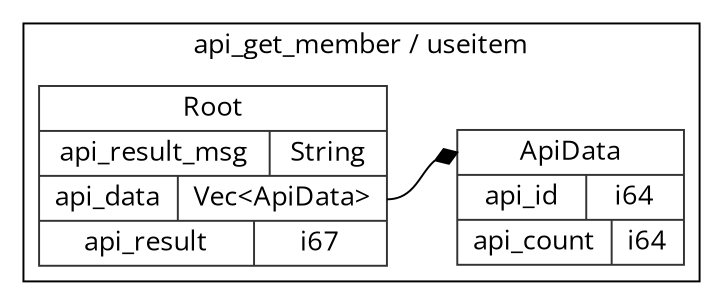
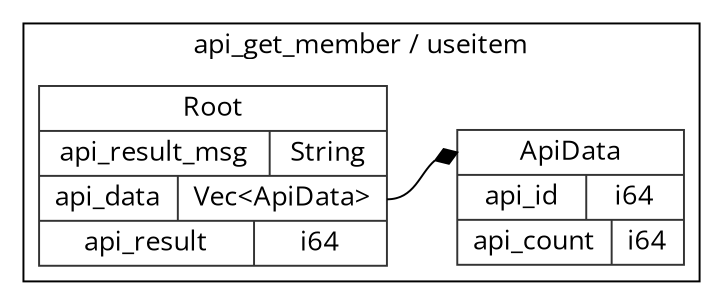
  digraph {
    rankdir=LR
    fontname="Open Sans"
    node [color=gray20 shape=record style=solid fontname="Open Sans"]
    n1 [label="<ApiData> ApiData  | { api_id | <api_id> i64 } | { api_count | <api_count> i64 }"]
-   n2 [label="<Root> Root  | { api_result_msg | <api_result_msg> String } | { api_data | <api_data> Vec\<ApiData\> } | { api_result | <api_result> i67 }"]
+   n2 [label="<Root> Root  | { api_result_msg | <api_result_msg> String } | { api_data | <api_data> Vec\<ApiData\> } | { api_result | <api_result> i64 }"]
    subgraph cluster_1 {
      label="api_get_member / useitem"
      n1
      n2
    }
    n2 -> n1 [headport="ApiData:w" tailport="api_data:e" arrowhead=diamond fontname="Open Sans"]
  }
